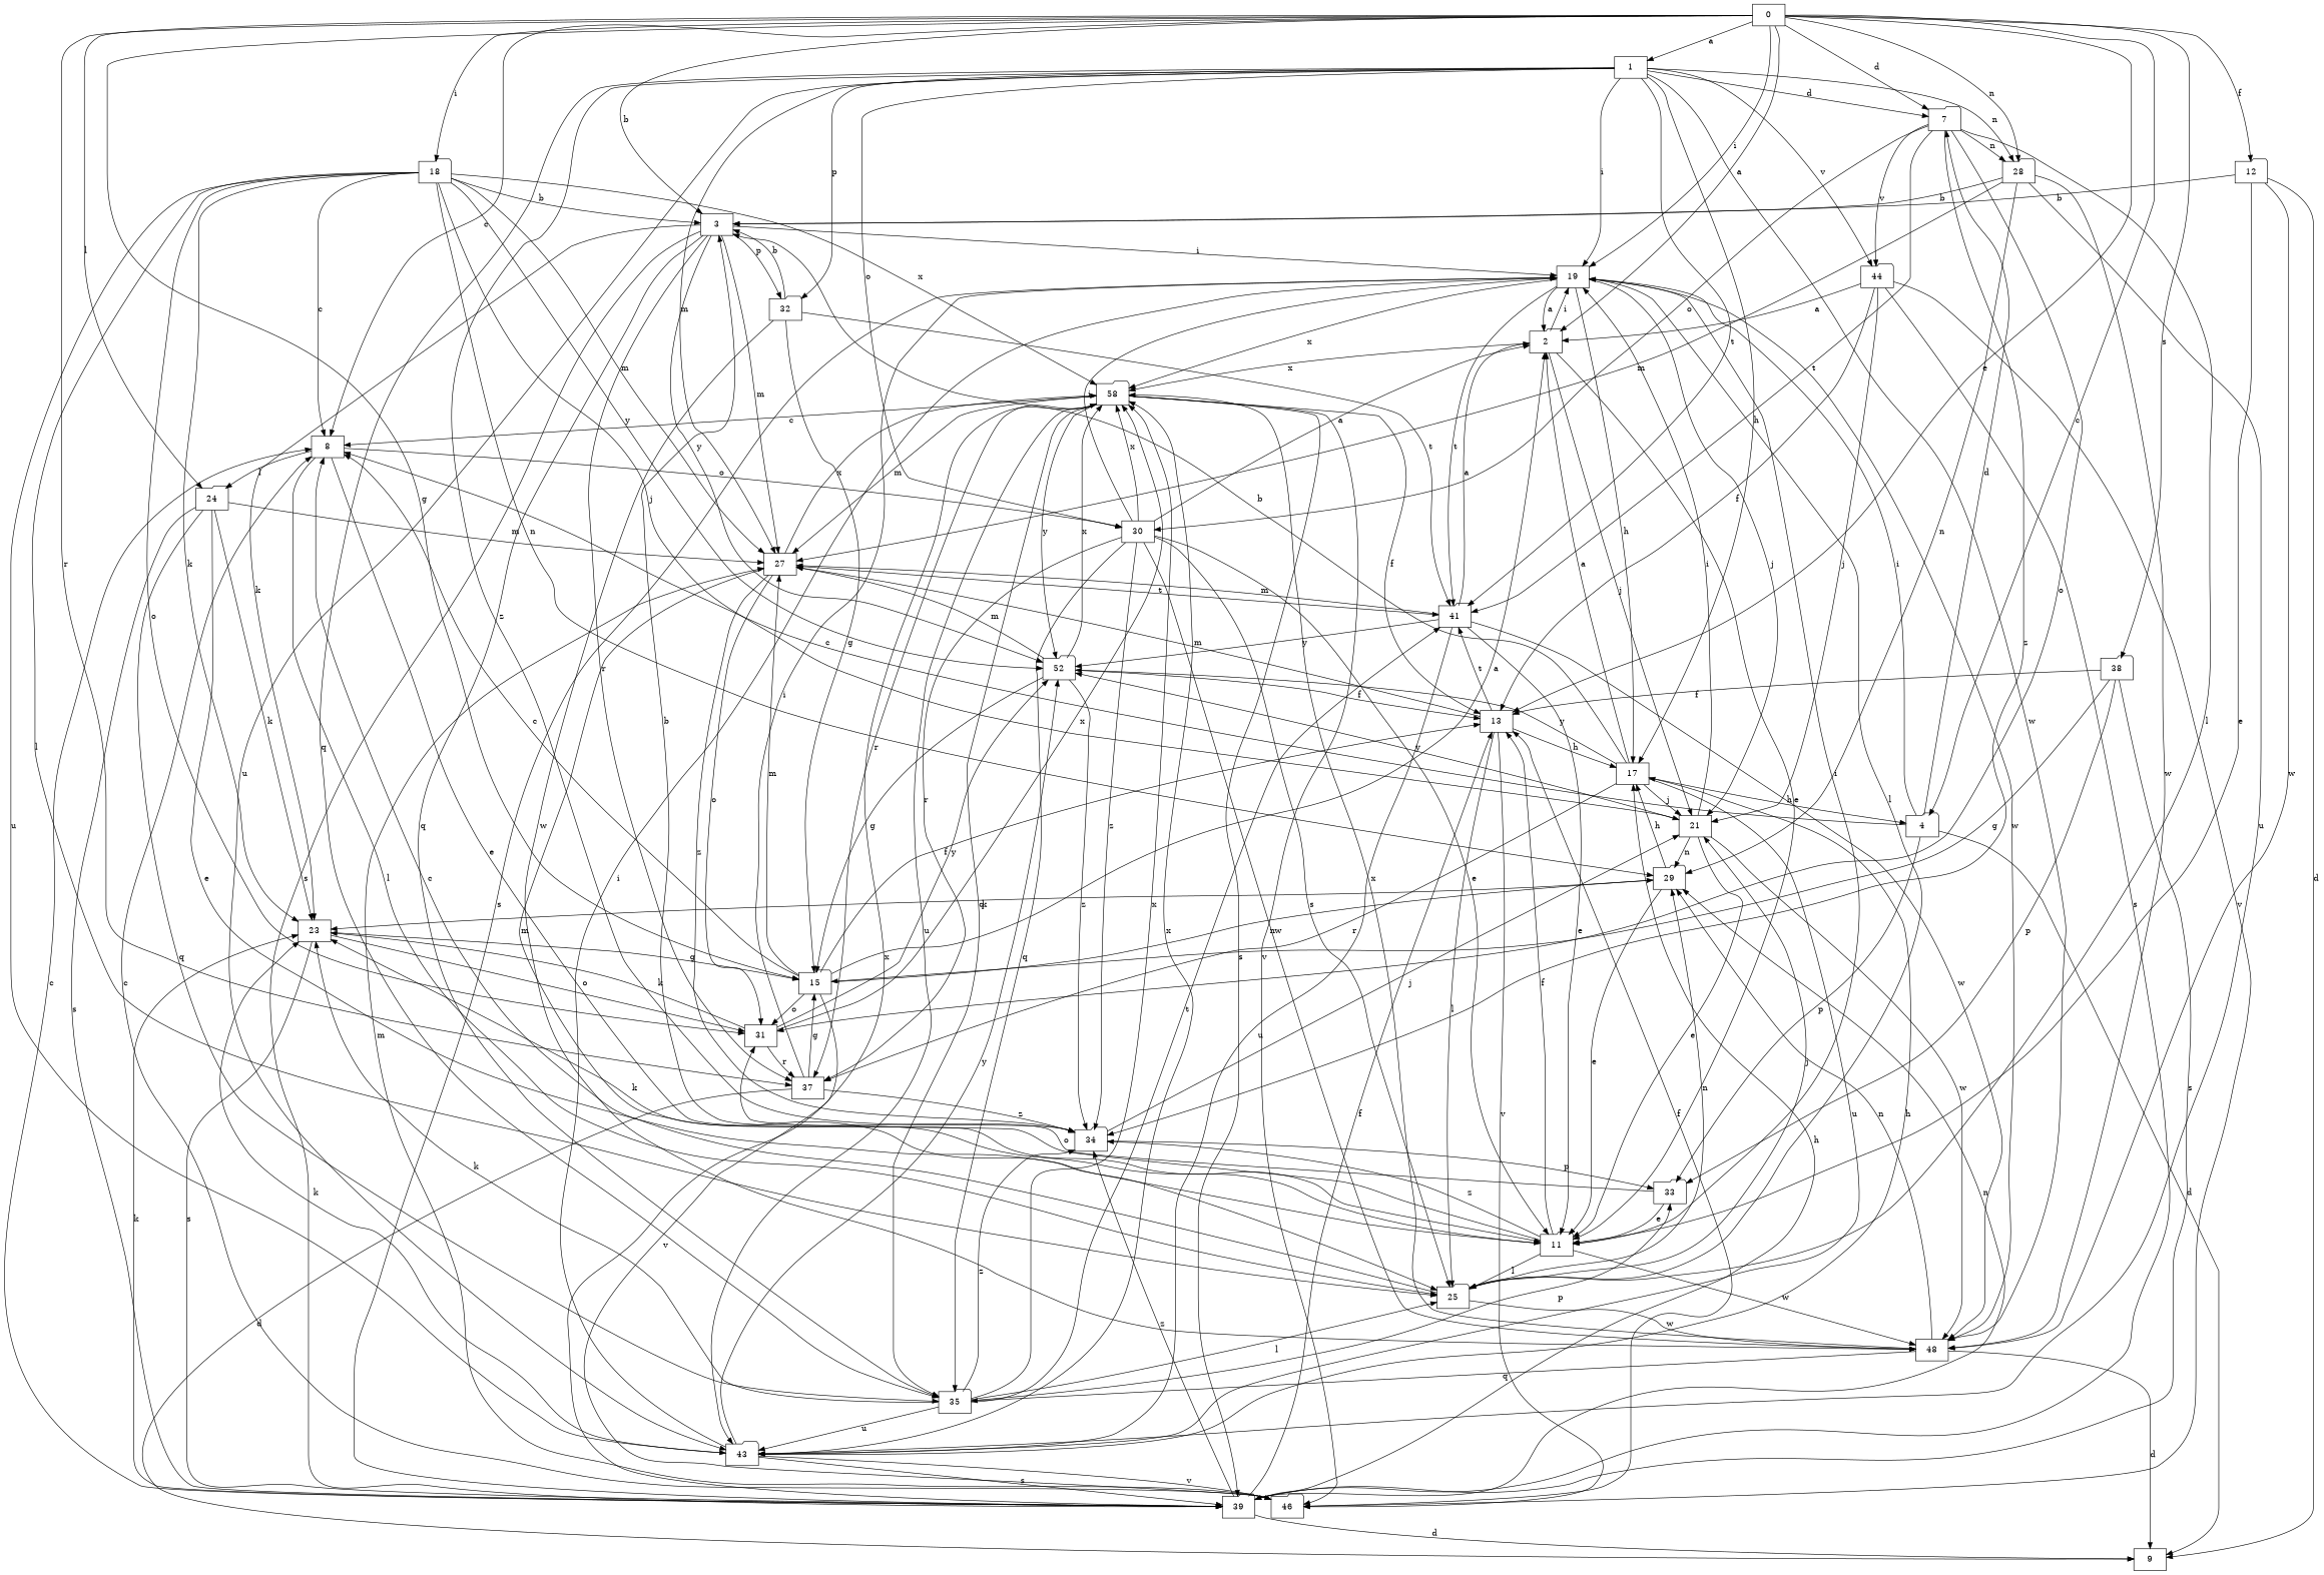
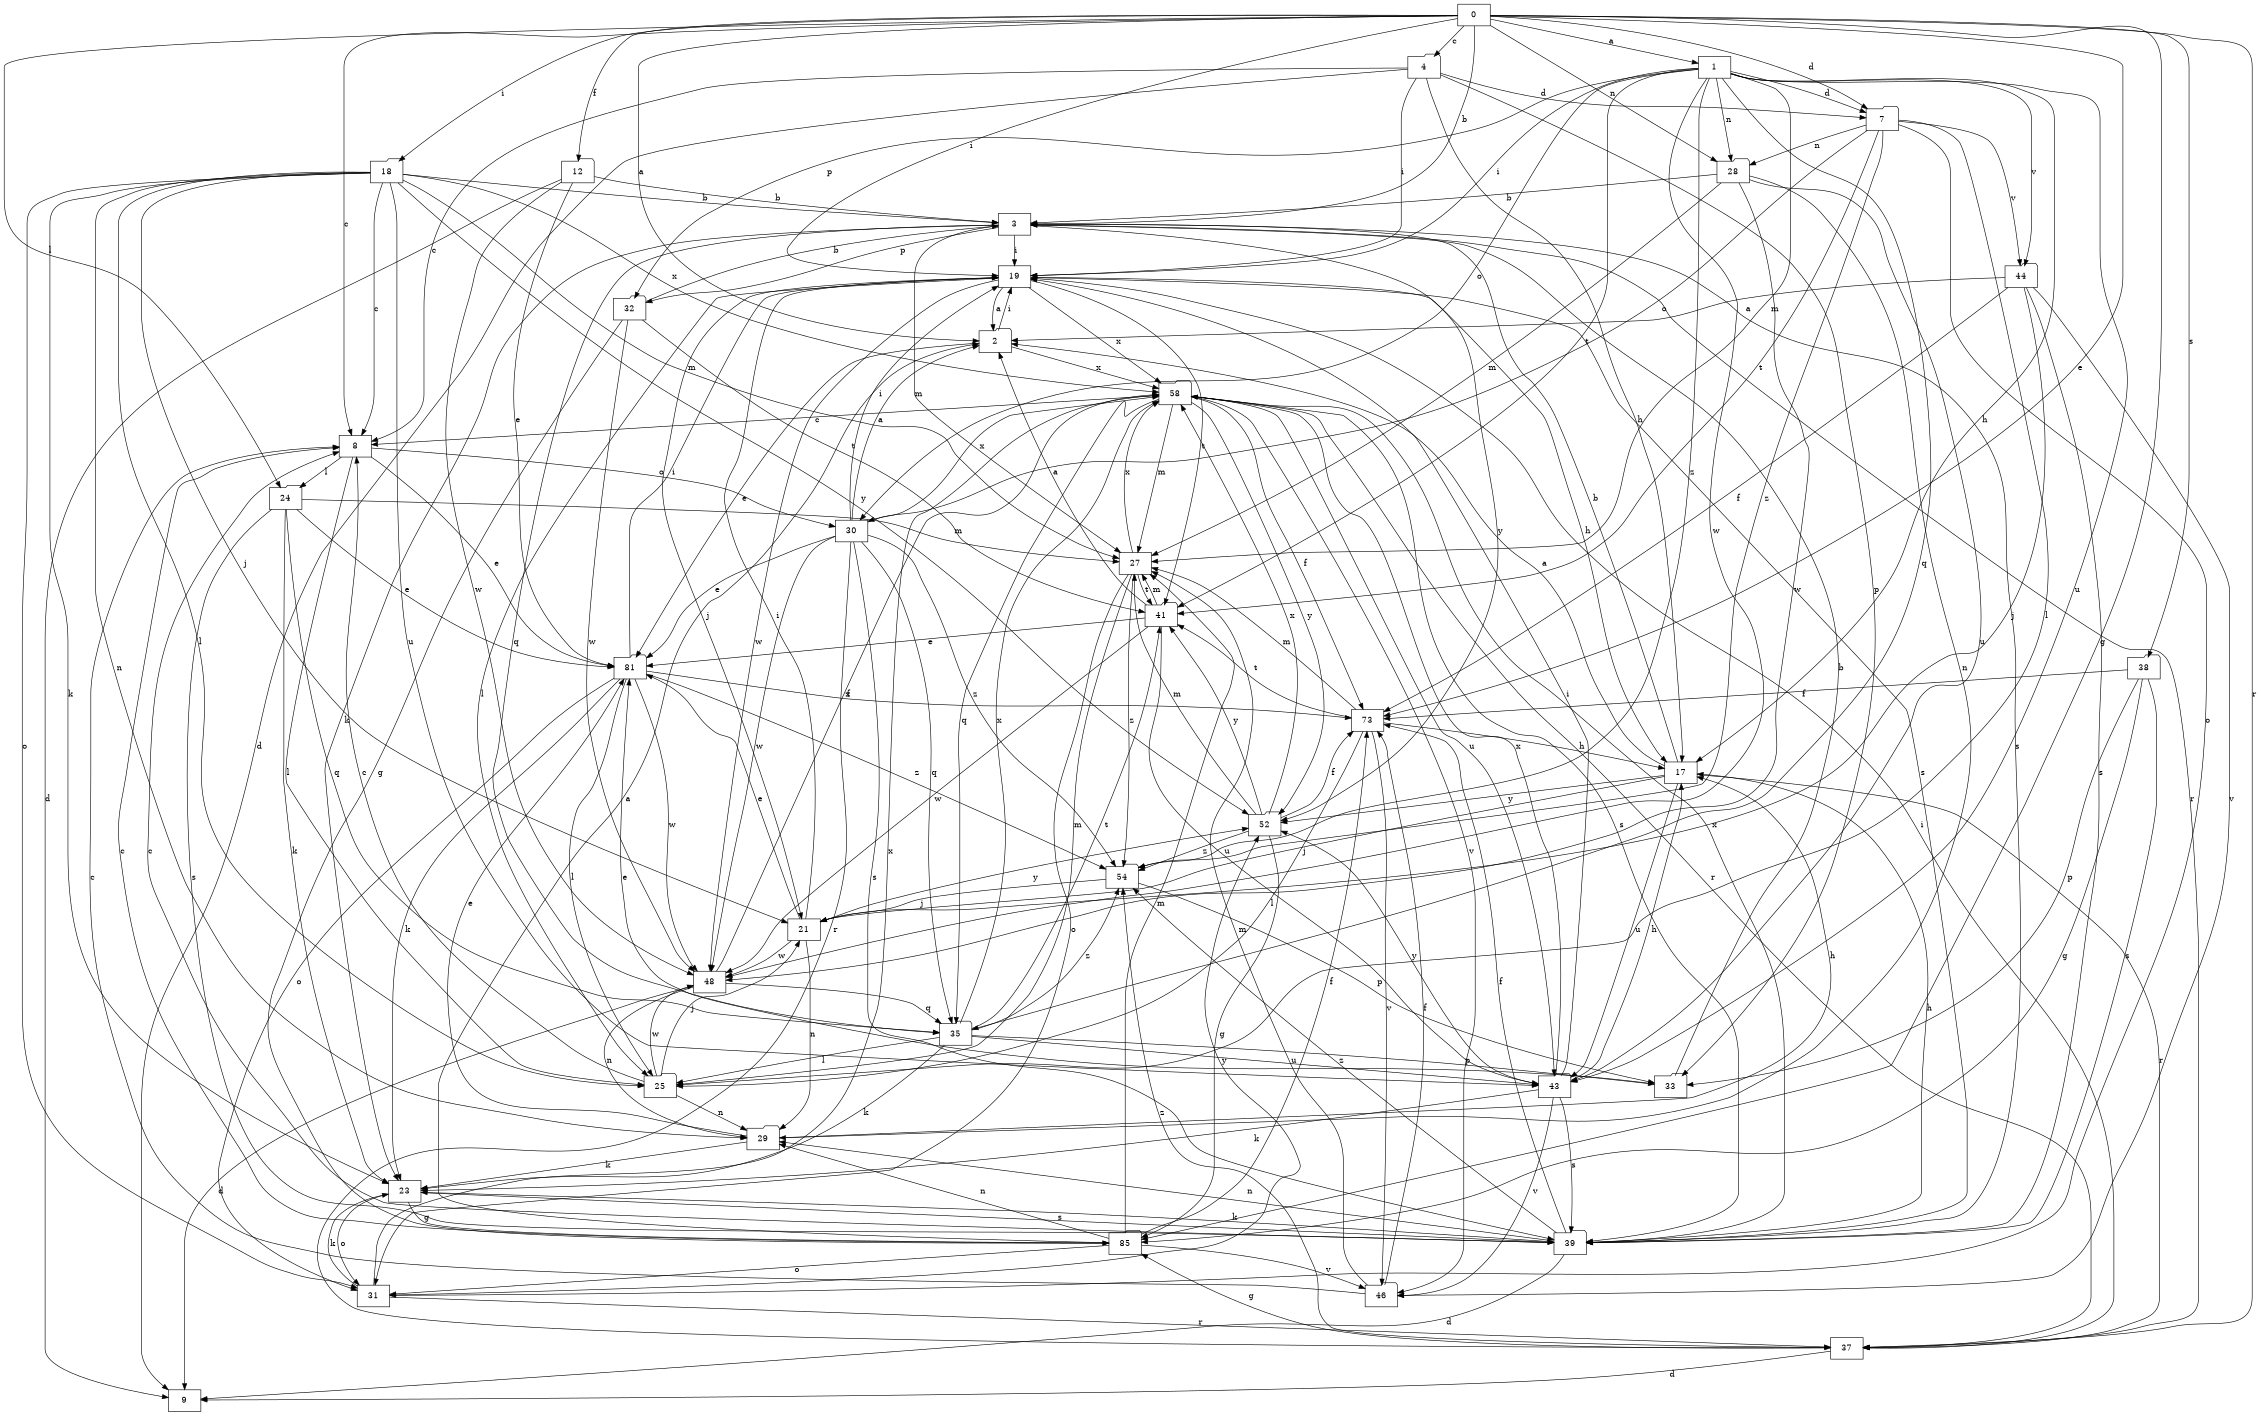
  strict digraph {
    node [shape=folder]
    0 [shape=box]
    1 [shape=box]
    2
    3 [shape=box]
    4
    n6 [label=8 shape=box]
    7
    12
-   13 [shape=box]
-   15
+   13 [shape=box label=73]
+   15 [label=85]
    18
    19 [shape=box]
    24
    28
    37 [shape=box]
    38
    17 [shape=box]
    27 [shape=box]
    30 [shape=box]
    32
    35
    41
    43
    44
    48 [shape=box]
-   54 [label=34]
-   11
+   54
+   11 [label=81]
    21 [shape=box]
    n29 [label=58]
    23 [shape=box]
    39
    52
    9 [shape=box]
    33
    25
    31 [shape=box]
    46
    29
    0 -> 1 [label=a]
    0 -> 2 [label=a]
    0 -> 3 [label=b]
    0 -> 4 [label=c]
    0 -> n6 [label=c]
    0 -> 7 [label=d]
    0 -> 12 [label=f]
    0 -> 13 [label=e]
    0 -> 15 [label=g]
    0 -> 18 [label=i]
    0 -> 19 [label=i]
    0 -> 24 [label=l]
    0 -> 28 [label=n]
    0 -> 37 [label=r]
    0 -> 38 [label=s]
    1 -> 7 [label=d]
    1 -> 19 [label=i]
    1 -> 28 [label=n]
    1 -> 17 [label=h]
    1 -> 27 [label=m]
    1 -> 30 [label=o]
    1 -> 32 [label=p]
    1 -> 35 [label=q]
    1 -> 41 [label=t]
    1 -> 43 [label=u]
    1 -> 44 [label=v]
    1 -> 48 [label=w]
    1 -> 54 [label=z]
    2 -> 19 [label=i]
    2 -> 11 [label=e]
-   2 -> 21 [label=j]
    2 -> n29 [label=x]
    3 -> 19 [label=i]
    3 -> 37 [label=r]
    3 -> 27 [label=m]
    3 -> 32 [label=p]
    3 -> 35 [label=q]
    3 -> 23 [label=k]
    3 -> 39 [label=s]
    3 -> 52 [label=y]
    4 -> n6 [label=c]
    4 -> 7 [label=d]
    4 -> 19 [label=i]
-   17 -> 4 [label=h]
+   4 -> 17 [label=h]
    4 -> 9 [label=d]
    4 -> 33 [label=p]
    n6 -> 24 [label=l]
    n6 -> 30 [label=o]
    n6 -> 11 [label=e]
    n6 -> 25 [label=l]
    7 -> 28 [label=n]
    7 -> 30 [label=o]
    7 -> 41 [label=t]
    7 -> 44 [label=v]
    7 -> 54 [label=z]
    7 -> 25 [label=l]
    7 -> 31 [label=o]
    12 -> 3 [label=b]
    12 -> 48 [label=w]
    12 -> 11 [label=e]
    12 -> 9 [label=d]
    13 -> 17 [label=h]
    13 -> 27 [label=m]
    13 -> 41 [label=t]
    13 -> 25 [label=l]
    13 -> 46 [label=v]
    15 -> 2 [label=a]
    15 -> n6 [label=c]
    15 -> 13 [label=f]
    15 -> 27 [label=m]
    15 -> 31 [label=o]
    15 -> 46 [label=v]
    15 -> 29 [label=n]
    18 -> 3 [label=b]
    18 -> n6 [label=c]
    18 -> 27 [label=m]
    18 -> 43 [label=u]
    18 -> 21 [label=j]
    18 -> n29 [label=x]
    18 -> 23 [label=k]
    18 -> 52 [label=y]
    18 -> 25 [label=l]
    18 -> 31 [label=o]
    18 -> 29 [label=n]
    19 -> 2 [label=a]
    19 -> 17 [label=h]
    19 -> 41 [label=t]
    19 -> 48 [label=w]
    19 -> 21 [label=j]
    19 -> n29 [label=x]
    19 -> 39 [label=s]
    19 -> 25 [label=l]
    24 -> 27 [label=m]
    24 -> 35 [label=q]
    24 -> 11 [label=e]
    24 -> 23 [label=k]
    24 -> 39 [label=s]
    28 -> 3 [label=b]
    28 -> 27 [label=m]
    28 -> 43 [label=u]
    28 -> 48 [label=w]
    28 -> 29 [label=n]
    37 -> 15 [label=g]
    37 -> 19 [label=i]
    37 -> 54 [label=z]
    37 -> 9 [label=d]
    38 -> 13 [label=f]
    38 -> 15 [label=g]
    38 -> 39 [label=s]
    38 -> 33 [label=p]
    17 -> 2 [label=a]
    17 -> 3 [label=b]
    17 -> 37 [label=r]
    17 -> 43 [label=u]
    17 -> 21 [label=j]
    17 -> 52 [label=y]
    27 -> 41 [label=t]
    27 -> 54 [label=z]
    27 -> n29 [label=x]
    27 -> 25 [label=m]
    27 -> 31 [label=o]
    30 -> 2 [label=a]
    30 -> 19 [label=i]
    30 -> 37 [label=r]
    30 -> 35 [label=q]
    30 -> 48 [label=w]
    30 -> 54 [label=z]
    30 -> 11 [label=e]
    30 -> n29 [label=x]
-   30 -> 25 [label=s]
+   30 -> 39 [label=s]
    32 -> 3 [label=b]
    32 -> 15 [label=g]
    32 -> 41 [label=t]
    32 -> 48 [label=w]
    35 -> 41 [label=t]
    35 -> 43 [label=u]
    35 -> 54 [label=z]
    35 -> n29 [label=x]
    35 -> 23 [label=k]
    35 -> 33 [label=p]
    35 -> 25 [label=l]
    41 -> 2 [label=a]
    41 -> 27 [label=m]
    41 -> 43 [label=u]
    41 -> 48 [label=w]
    41 -> 11 [label=e]
-   41 -> 52 [label=y]
+   52 -> 41 [label=y]
    43 -> 19 [label=i]
    43 -> 17 [label=h]
    43 -> n29 [label=x]
    43 -> 23 [label=k]
    43 -> 39 [label=s]
    43 -> 52 [label=y]
    43 -> 46 [label=v]
    44 -> 2 [label=a]
    44 -> 13 [label=f]
    44 -> 21 [label=j]
    44 -> 39 [label=s]
    44 -> 46 [label=v]
    48 -> 35 [label=q]
    48 -> n29 [label=x]
    48 -> 9 [label=d]
    48 -> 29 [label=n]
    54 -> 21 [label=j]
    54 -> 33 [label=p]
    11 -> 13 [label=f]
    11 -> 19 [label=i]
    11 -> 48 [label=w]
    11 -> 54 [label=z]
    11 -> 23 [label=k]
    11 -> 25 [label=l]
    11 -> 31 [label=o]
    21 -> 19 [label=i]
    21 -> 48 [label=w]
    21 -> 11 [label=e]
    21 -> 52 [label=y]
    21 -> 29 [label=n]
    n29 -> n6 [label=c]
    n29 -> 13 [label=f]
    n29 -> 37 [label=r]
    n29 -> 27 [label=m]
    n29 -> 35 [label=q]
    n29 -> 43 [label=u]
    n29 -> 39 [label=s]
    n29 -> 52 [label=y]
    n29 -> 46 [label=v]
    23 -> 15 [label=g]
    23 -> 39 [label=s]
    23 -> 31 [label=o]
    39 -> n6 [label=c]
    39 -> 13 [label=f]
    39 -> 17 [label=h]
    39 -> 54 [label=z]
    39 -> n29 [label=x]
    39 -> 23 [label=k]
    39 -> 9 [label=d]
    39 -> 29 [label=n]
    52 -> 13 [label=f]
    52 -> 15 [label=g]
    52 -> 27 [label=m]
    52 -> 54 [label=z]
    52 -> n29 [label=x]
    33 -> 3 [label=b]
    33 -> 11 [label=e]
    25 -> n6 [label=c]
    25 -> 48 [label=w]
    25 -> 21 [label=j]
    25 -> 29 [label=n]
    31 -> 37 [label=r]
    31 -> n29 [label=x]
    31 -> 23 [label=k]
    31 -> 52 [label=y]
    46 -> n6 [label=c]
    46 -> 13 [label=f]
    46 -> 27 [label=m]
    29 -> 17 [label=h]
    29 -> 11 [label=e]
    29 -> 23 [label=k]
  }
